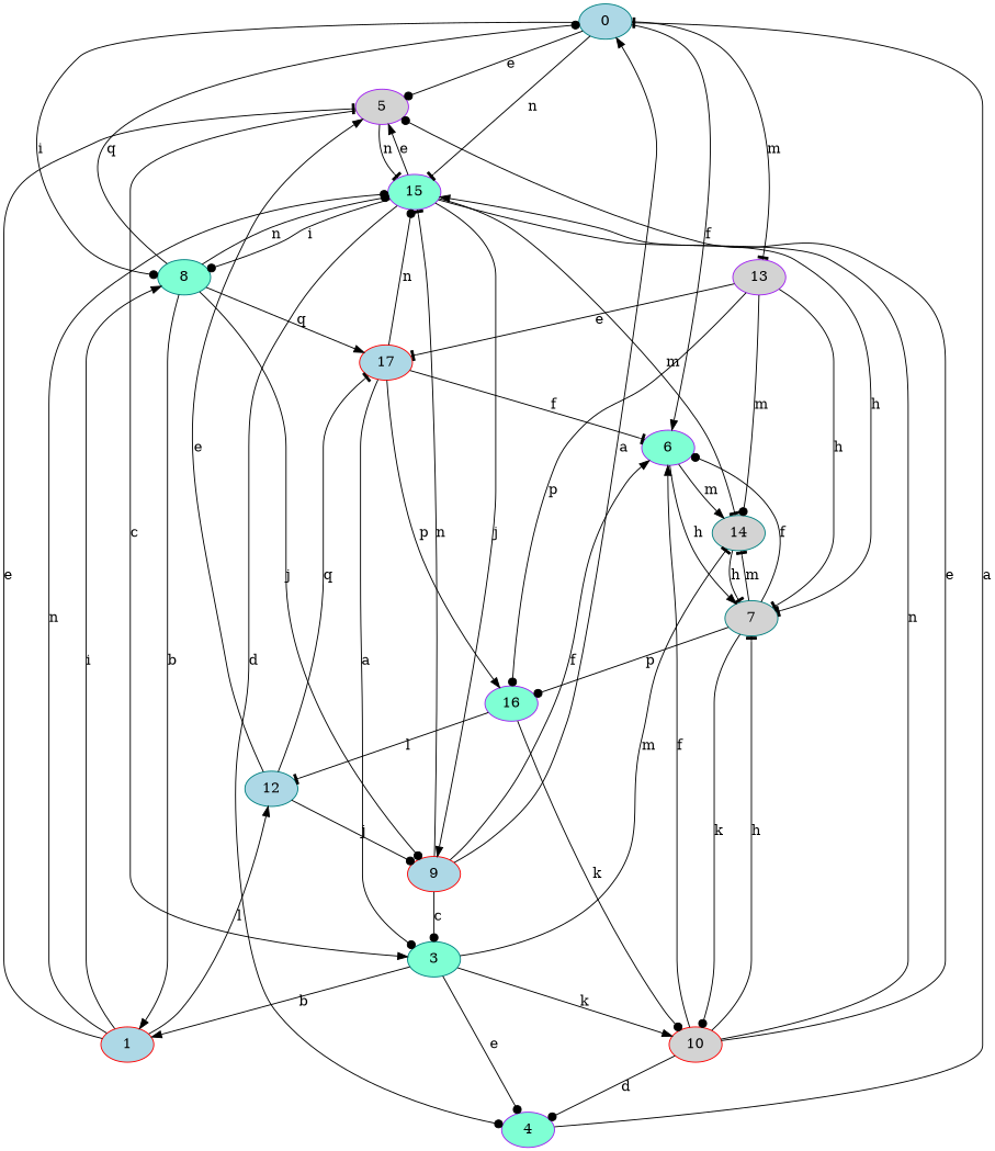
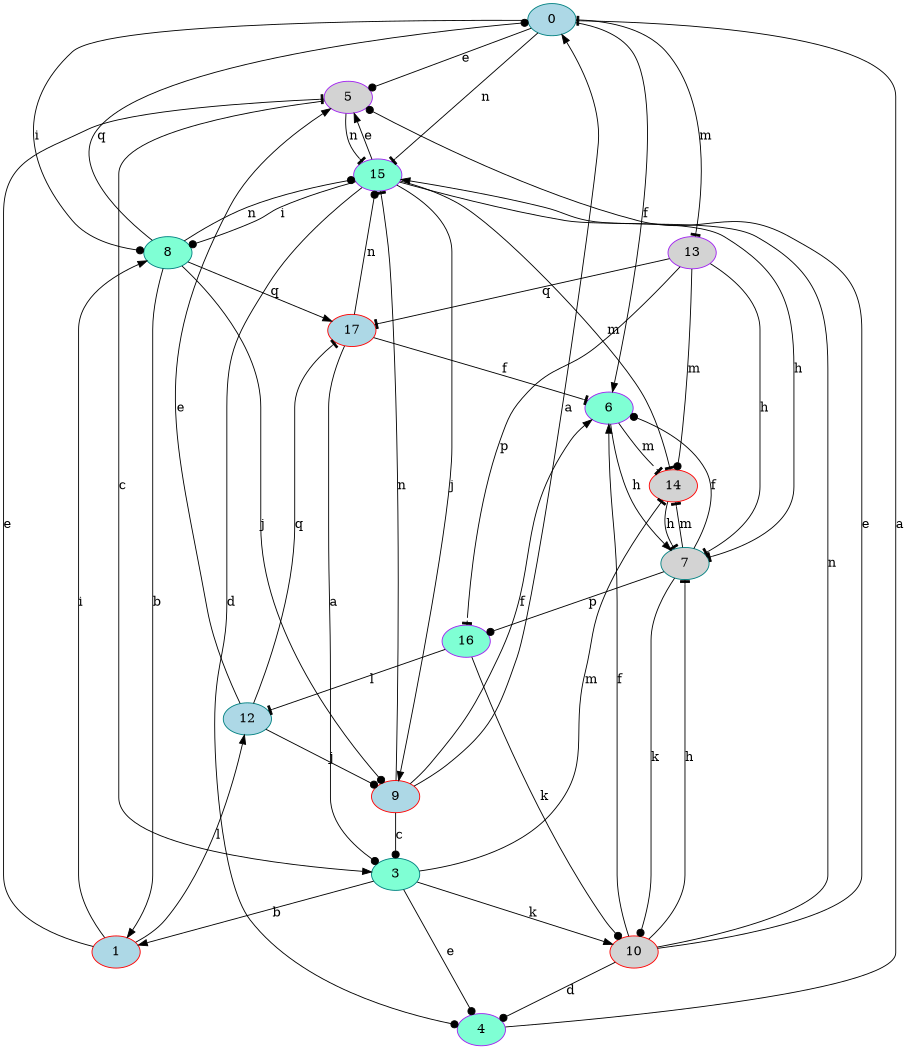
  strict digraph {
    node [color=purple fillcolor=aquamarine style=filled]
    edge [arrowhead=dot]
    0 [color=teal fillcolor=lightblue]
    5 [fillcolor=lightgrey]
    6
    8 [color=teal]
    13 [fillcolor=lightgrey]
    15
    3 [color=teal]
-   14 [color=teal fillcolor=lightgrey]
+   14 [color=red fillcolor=lightgrey]
    7 [color=teal fillcolor=lightgrey]
    1 [color=red fillcolor=lightblue]
    9 [color=red fillcolor=lightblue]
    17 [color=red fillcolor=lightblue]
    16
    4
    12 [color=teal fillcolor=lightblue]
    10 [color=red fillcolor=lightgrey]
    0 -> 5 [label=e]
    0 -> 6 [arrowhead=normal label=f]
    0 -> 8 [label=i]
    0 -> 13 [arrowhead=tee label=m]
    0 -> 15 [arrowhead=tee label=n]
    5 -> 15 [arrowhead=tee label=n]
    5 -> 3 [arrowhead=normal label=c]
-   6 -> 14 [arrowhead=normal label=m]
+   6 -> 14 [arrowhead=tee label=m]
    6 -> 7 [arrowhead=normal label=h]
    8 -> 0 [label=q]
    8 -> 15 [label=n]
    8 -> 1 [arrowhead=normal label=b]
    8 -> 9 [label=j]
    8 -> 17 [arrowhead=normal label=q]
    13 -> 14 [label=m]
    13 -> 7 [arrowhead=tee label=h]
-   13 -> 17 [arrowhead=tee label=e]
-   13 -> 16 [label=p]
+   13 -> 17 [arrowhead=tee label=q]
+   13 -> 16 [arrowhead=tee label=p]
    15 -> 5 [arrowhead=normal label=e]
    15 -> 8 [label=i]
    15 -> 14 [arrowhead=tee label=m]
    15 -> 7 [arrowhead=tee label=h]
    15 -> 9 [arrowhead=normal label=j]
    15 -> 4 [label=d]
    3 -> 14 [arrowhead=tee label=m]
    3 -> 1 [arrowhead=normal label=b]
    3 -> 4 [label=e]
    3 -> 10 [arrowhead=normal label=k]
    14 -> 7 [arrowhead=tee label=h]
    7 -> 6 [label=f]
    7 -> 14 [arrowhead=tee label=m]
    7 -> 16 [label=p]
    7 -> 10 [label=k]
    1 -> 5 [arrowhead=tee label=e]
    1 -> 8 [arrowhead=normal label=i]
-   1 -> 15 [label=n]
    1 -> 12 [arrowhead=normal label=l]
    9 -> 0 [arrowhead=normal label=a]
    9 -> 6 [arrowhead=normal label=f]
    9 -> 15 [arrowhead=tee label=n]
    9 -> 3 [label=c]
    17 -> 6 [arrowhead=tee label=f]
    17 -> 15 [label=n]
    17 -> 3 [label=a]
-   17 -> 16 [arrowhead=normal label=p]
    16 -> 12 [arrowhead=tee label=l]
    16 -> 10 [label=k]
    4 -> 0 [arrowhead=tee label=a]
    12 -> 5 [arrowhead=normal label=e]
    12 -> 9 [label=j]
    12 -> 17 [arrowhead=tee label=q]
    10 -> 5 [label=e]
    10 -> 6 [arrowhead=normal label=f]
    10 -> 15 [arrowhead=normal label=n]
    10 -> 7 [arrowhead=tee label=h]
    10 -> 4 [label=d]
  }
